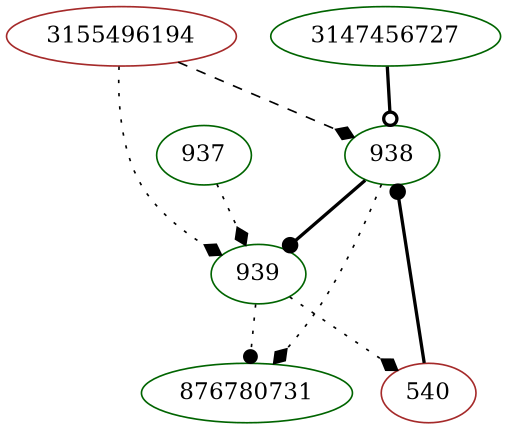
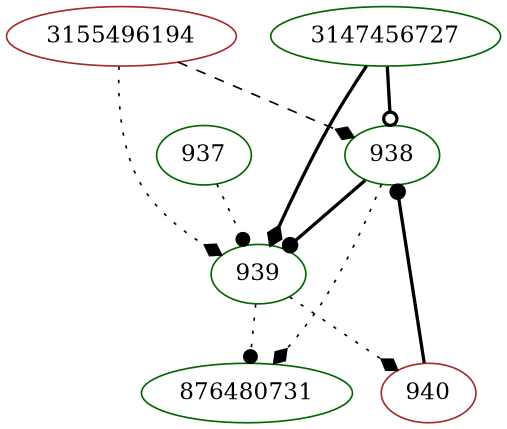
  strict digraph {
    node [color=darkgreen]
    edge [arrowhead=diamond style=dotted]
    938
    3155496194 [color=brown]
    939
-   876480731 [label=876780731]
-   940 [color=brown label=540]
+   876480731
+   940 [color=brown]
    937
    3147456727
    938 -> 939 [arrowhead=dot style=bold]
    938 -> 876480731
    3155496194 -> 938 [style=dashed]
    3155496194 -> 939
    939 -> 876480731 [arrowhead=dot]
    939 -> 940
    940 -> 938 [arrowhead=dot style=bold]
-   937 -> 939
+   937 -> 939 [arrowhead=dot]
    3147456727 -> 938 [arrowhead=odot style=bold]
+   3147456727 -> 939 [style=bold]
  }
